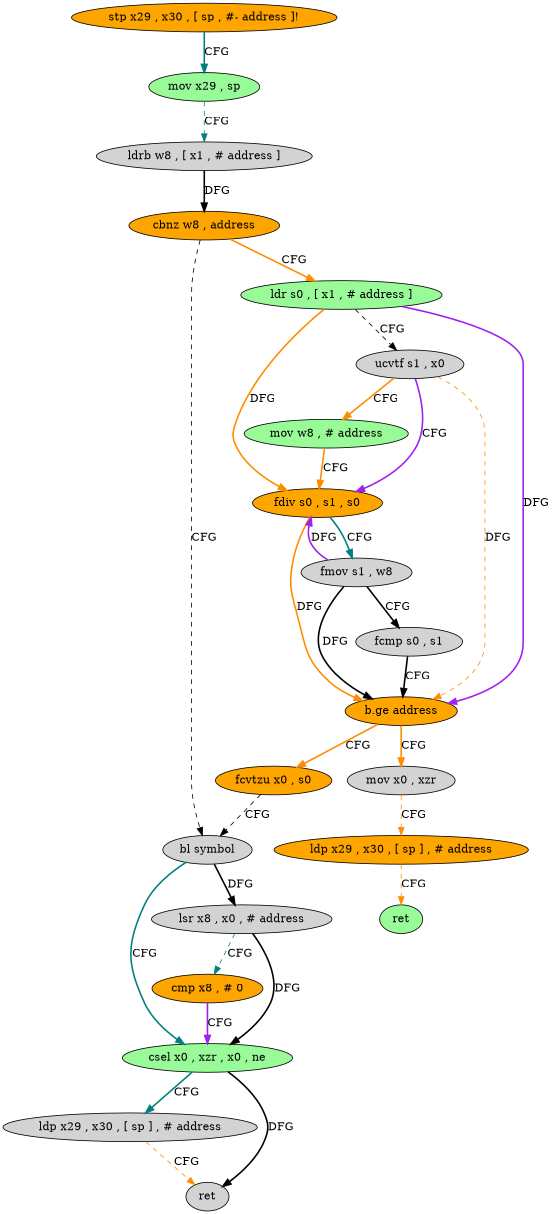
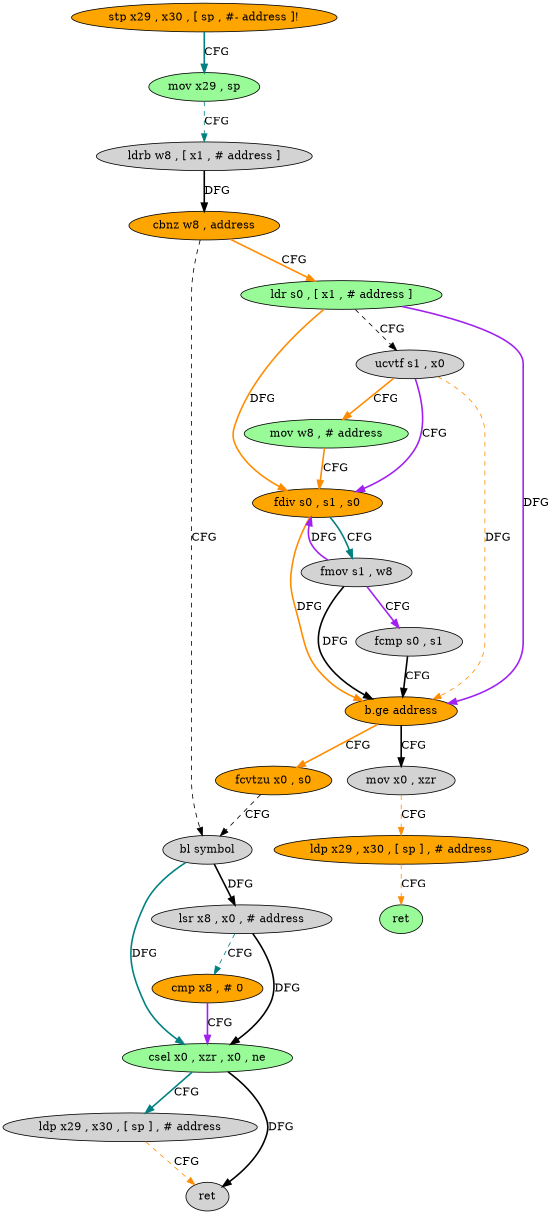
  digraph {
    node [fillcolor=lightgrey style=filled]
    edge [color=black style=bold]
    n1 [fillcolor=orange label="stp x29 , x30 , [ sp , #- address ]!"]
    n2 [fillcolor=palegreen label="mov x29 , sp"]
    n3 [label="ldrb w8 , [ x1 , # address ]"]
    n4 [fillcolor=orange label="cbnz w8 , address"]
    n5 [label="bl symbol"]
    n6 [fillcolor=palegreen label="ldr s0 , [ x1 , # address ]"]
    n7 [label="lsr x8 , x0 , # address"]
    n8 [fillcolor=palegreen label="csel x0 , xzr , x0 , ne"]
    n9 [label="ucvtf s1 , x0"]
    n10 [fillcolor=orange label="fdiv s0 , s1 , s0"]
    n11 [fillcolor=orange label="b.ge address"]
    n12 [fillcolor=orange label="cmp x8 , # 0"]
    n13 [label="ldp x29 , x30 , [ sp ] , # address"]
    n14 [label=ret]
    n15 [fillcolor=palegreen label="mov w8 , # address"]
    n16 [label="fmov s1 , w8"]
    n17 [label="mov x0 , xzr"]
    n18 [fillcolor=orange label="fcvtzu x0 , s0"]
    n19 [label="fcmp s0 , s1"]
    n20 [fillcolor=orange label="ldp x29 , x30 , [ sp ] , # address"]
    n21 [fillcolor=palegreen label=ret]
    n1 -> n2 [color=teal label=CFG]
    n2 -> n3 [color=teal label=CFG style=dashed]
    n3 -> n4 [label=DFG]
    n4 -> n5 [label=CFG style=dashed]
    n4 -> n6 [color=darkorange label=CFG]
    n5 -> n7 [label=DFG]
-   n5 -> n8 [color=teal label=CFG]
+   n5 -> n8 [color=teal label=DFG]
    n6 -> n9 [label=CFG style=dashed]
    n6 -> n10 [color=darkorange label=DFG]
    n6 -> n11 [color=purple label=DFG]
    n7 -> n8 [label=DFG]
    n7 -> n12 [color=teal label=CFG style=dashed]
    n8 -> n13 [color=teal label=CFG]
    n8 -> n14 [label=DFG]
    n9 -> n10 [color=purple label=CFG]
    n9 -> n11 [color=darkorange label=DFG style=dashed]
    n9 -> n15 [color=darkorange label=CFG]
    n10 -> n11 [color=darkorange label=DFG]
    n10 -> n16 [color=teal label=CFG]
-   n11 -> n17 [color=darkorange label=CFG]
+   n11 -> n17 [label=CFG]
    n11 -> n18 [color=darkorange label=CFG]
    n12 -> n8 [color=purple label=CFG]
    n13 -> n14 [color=darkorange label=CFG style=dashed]
    n15 -> n10 [color=darkorange label=CFG]
    n16 -> n10 [color=purple label=DFG]
    n16 -> n11 [label=DFG]
-   n16 -> n19 [label=CFG]
+   n16 -> n19 [color=purple label=CFG]
    n17 -> n20 [color=darkorange label=CFG style=dashed]
    n18 -> n5 [label=CFG style=dashed]
    n19 -> n11 [label=CFG]
    n20 -> n21 [color=darkorange label=CFG style=dashed]
  }
